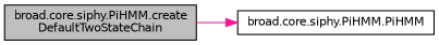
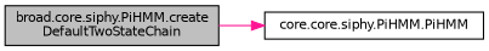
  digraph {
    rankdir=LR
    node [color=black fontname=Helvetica fontsize=10 shape=record style=filled]
    n1 [fillcolor=grey75 fontcolor=black height=0.2 label="broad.core.siphy.PiHMM.create\lDefaultTwoStateChain" width=0.4]
-   n2 [fillcolor=white height=0.2 label="broad.core.siphy.PiHMM.PiHMM" width=0.4]
+   n2 [fillcolor=white height=0.2 label="core.core.siphy.PiHMM.PiHMM" width=0.4]
    n1 -> n2 [color=deeppink fontname=Helvetica fontsize=10 labelfontname=Helvetica labelfontsize=10 style=solid]
  }
